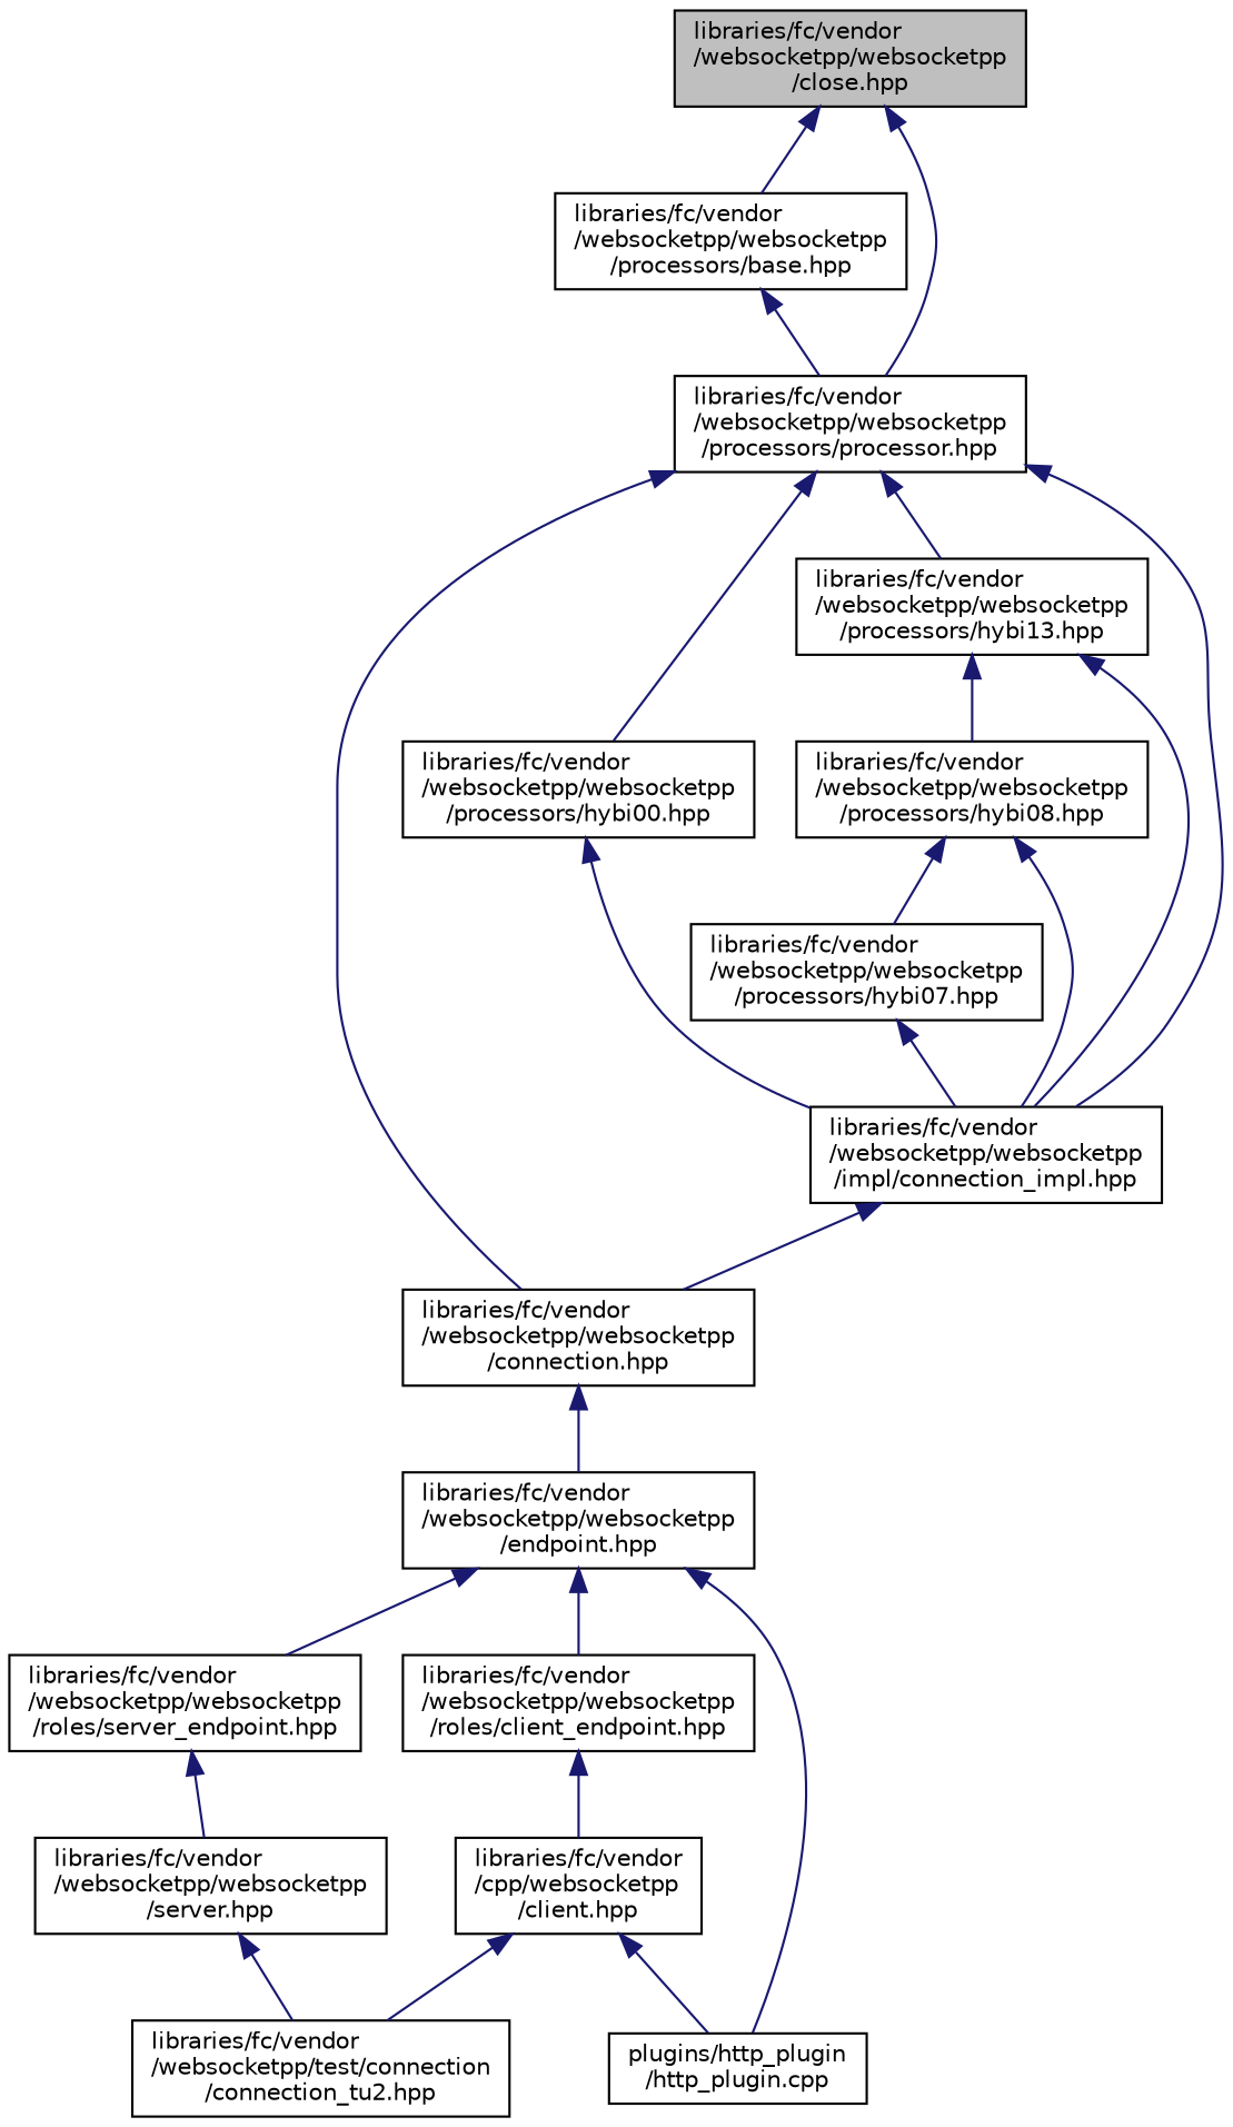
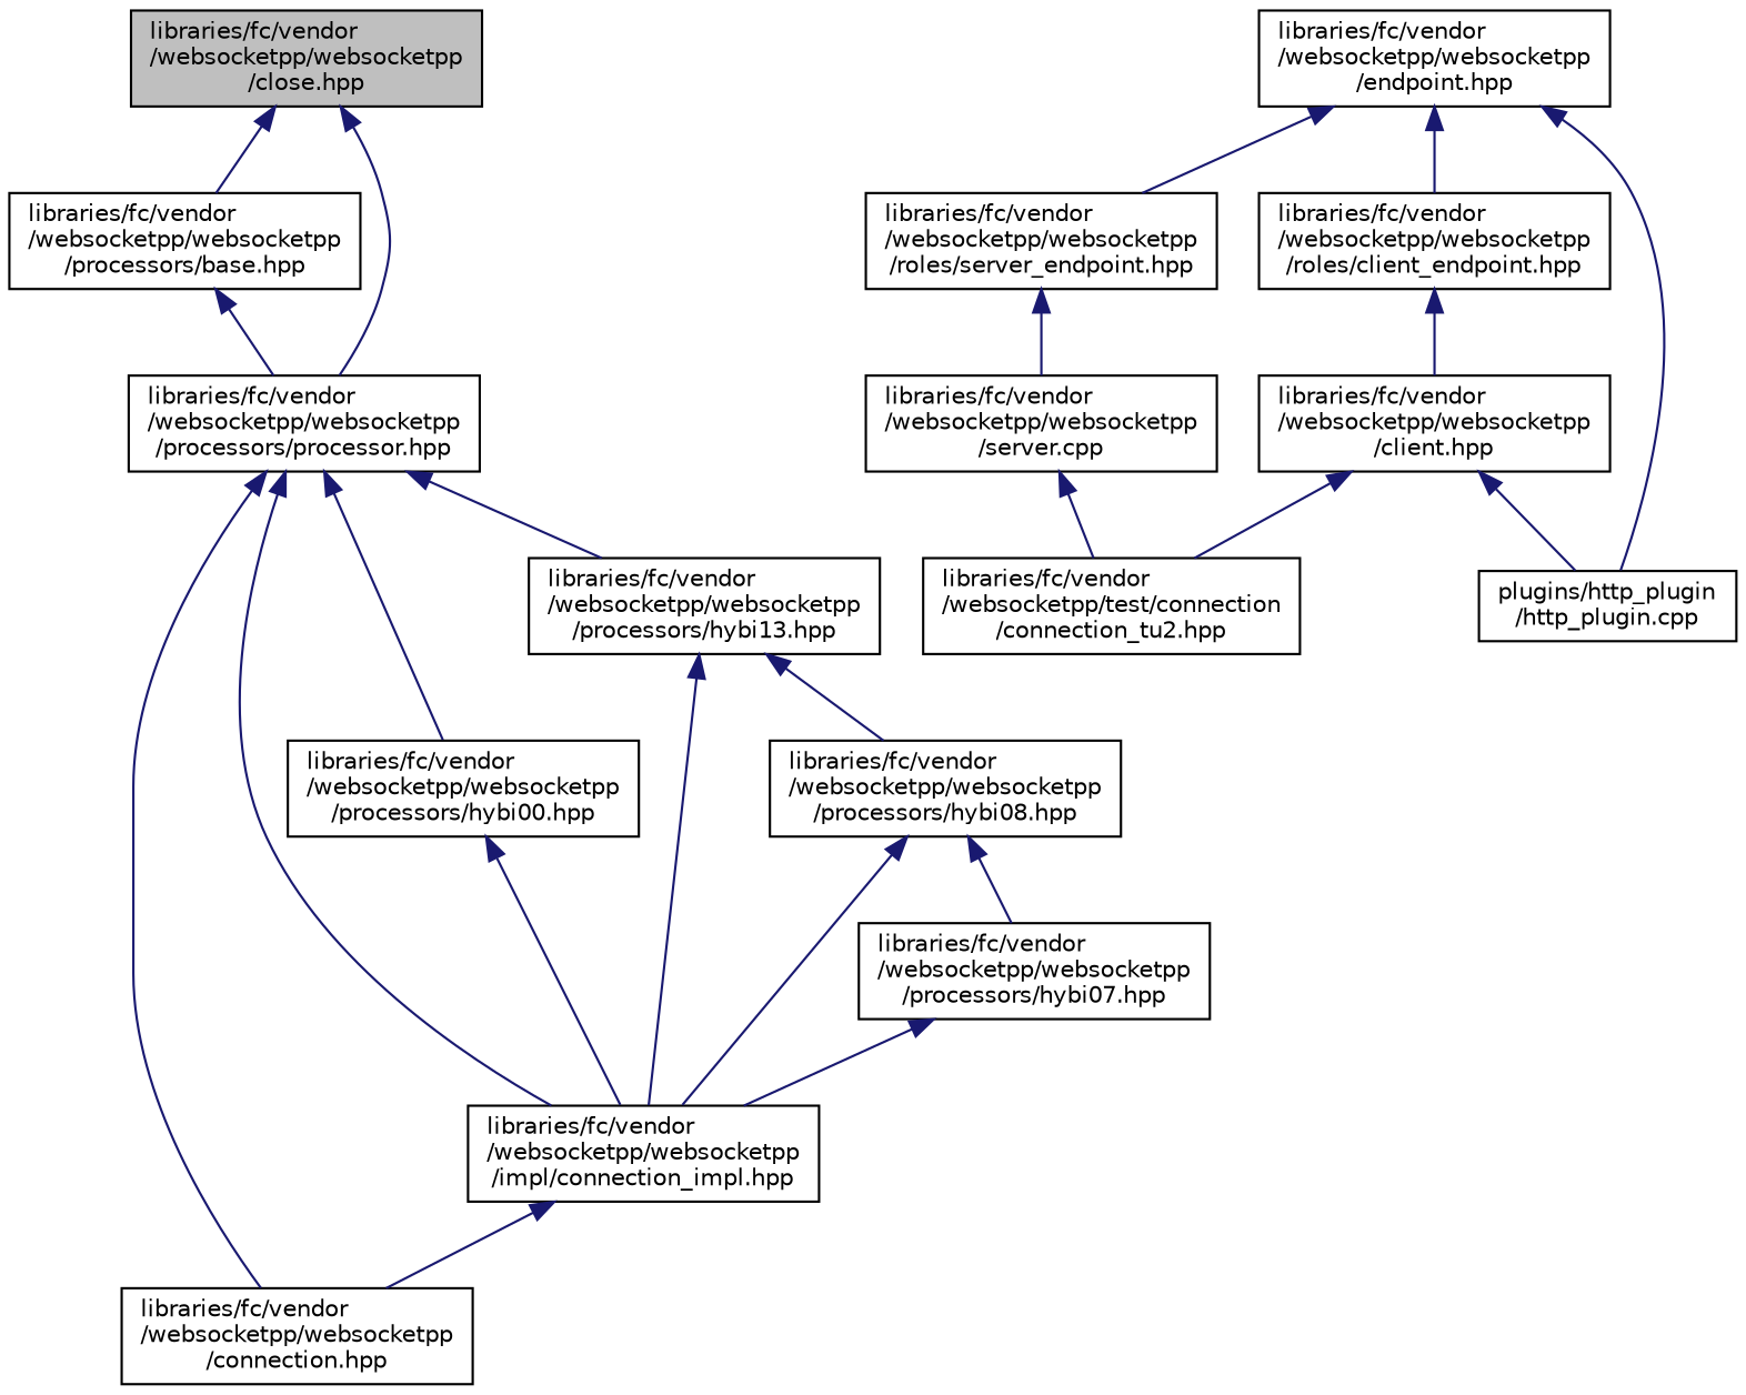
  digraph {
    node [color=black fillcolor=white fontname=Helvetica fontsize=10 shape=record style=filled]
    edge [color=midnightblue dir=back fontname=Helvetica fontsize=10 labelfontname=Helvetica labelfontsize=10 style=solid]
    n1 [fillcolor=grey75 fontcolor=black height=0.2 label="libraries/fc/vendor\l/websocketpp/websocketpp\l/close.hpp" width=0.4]
    n2 [height=0.2 label="libraries/fc/vendor\l/websocketpp/websocketpp\l/processors/base.hpp" width=0.4]
    n3 [height=0.2 label="libraries/fc/vendor\l/websocketpp/websocketpp\l/processors/processor.hpp" width=0.4]
    n4 [height=0.2 label="libraries/fc/vendor\l/websocketpp/websocketpp\l/connection.hpp" width=0.4]
    n5 [height=0.2 label="libraries/fc/vendor\l/websocketpp/websocketpp\l/endpoint.hpp" width=0.4]
    n6 [height=0.2 label="libraries/fc/vendor\l/websocketpp/websocketpp\l/impl/connection_impl.hpp" width=0.4]
    n7 [height=0.2 label="libraries/fc/vendor\l/websocketpp/websocketpp\l/processors/hybi00.hpp" width=0.4]
    n8 [height=0.2 label="libraries/fc/vendor\l/websocketpp/websocketpp\l/processors/hybi13.hpp" width=0.4]
    n9 [height=0.2 label="libraries/fc/vendor\l/websocketpp/websocketpp\l/roles/client_endpoint.hpp" width=0.4]
    n10 [height=0.2 label="libraries/fc/vendor\l/websocketpp/websocketpp\l/roles/server_endpoint.hpp" width=0.4]
    n11 [height=0.2 label="plugins/http_plugin\l/http_plugin.cpp" width=0.4]
-   n12 [height=0.2 label="libraries/fc/vendor\l/cpp/websocketpp\l/client.hpp" width=0.4]
-   n13 [height=0.2 label="libraries/fc/vendor\l/websocketpp/websocketpp\l/server.hpp" width=0.4]
+   n12 [height=0.2 label="libraries/fc/vendor\l/websocketpp/websocketpp\l/client.hpp" width=0.4]
+   n13 [height=0.2 label="libraries/fc/vendor\l/websocketpp/websocketpp\l/server.cpp" width=0.4]
    n14 [height=0.2 label="libraries/fc/vendor\l/websocketpp/test/connection\l/connection_tu2.hpp" width=0.4]
    n15 [height=0.2 label="libraries/fc/vendor\l/websocketpp/websocketpp\l/processors/hybi08.hpp" width=0.4]
    n16 [height=0.2 label="libraries/fc/vendor\l/websocketpp/websocketpp\l/processors/hybi07.hpp" width=0.4]
    n1 -> n2
    n1 -> n3
    n2 -> n3
    n3 -> n4
    n3 -> n6
    n3 -> n7
    n3 -> n8
-   n4 -> n5
    n5 -> n9
    n5 -> n10
    n5 -> n11
    n6 -> n4
    n7 -> n6
    n8 -> n6
    n8 -> n15
    n9 -> n12
    n10 -> n13
    n12 -> n11
    n12 -> n14
    n13 -> n14
    n15 -> n6
    n15 -> n16
    n16 -> n6
  }
